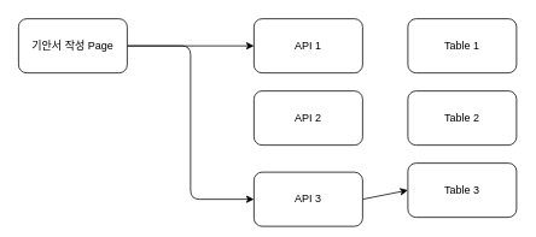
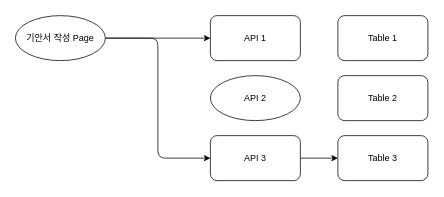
  <mxCell id="0" />
  <mxCell id="1" parent="0" />
  <mxCell id="2" style="edgeStyle=none;html=1;exitX=1;exitY=0.5;exitDx=0;exitDy=0;" parent="1" source="4" target="5" edge="1"><mxGeometry relative="1" as="geometry" /></mxCell>
  <mxCell id="3" style="edgeStyle=orthogonalEdgeStyle;html=1;exitX=1;exitY=0.5;exitDx=0;exitDy=0;entryX=0;entryY=0.5;entryDx=0;entryDy=0;" parent="1" source="4" target="8" edge="1"><mxGeometry relative="1" as="geometry" /></mxCell>
- <mxCell id="4" value="기안서 작성 Page" style="rounded=1;whiteSpace=wrap;html=1;" parent="1" vertex="1"><mxGeometry x="20" y="20" width="120" height="60" as="geometry" /></mxCell>
+ <mxCell id="4" value="기안서 작성 Page" style="ellipse;whiteSpace=wrap;html=1;" parent="1" vertex="1"><mxGeometry x="20" y="20" width="120" height="60" as="geometry" /></mxCell>
  <mxCell id="5" value="API 1" style="rounded=1;whiteSpace=wrap;html=1;" parent="1" vertex="1"><mxGeometry x="280" y="20" width="120" height="60" as="geometry" /></mxCell>
- <mxCell id="6" value="API 2" style="rounded=1;whiteSpace=wrap;html=1;" parent="1" vertex="1"><mxGeometry x="280" y="100" width="120" height="60" as="geometry" /></mxCell>
+ <mxCell id="6" value="API 2" style="ellipse;whiteSpace=wrap;html=1;" parent="1" vertex="1"><mxGeometry x="280" y="100" width="120" height="60" as="geometry" /></mxCell>
  <mxCell id="7" style="edgeStyle=none;html=1;exitX=1;exitY=0.5;exitDx=0;exitDy=0;entryX=0;entryY=0.5;entryDx=0;entryDy=0;" parent="1" source="8" target="11" edge="1"><mxGeometry relative="1" as="geometry" /></mxCell>
- <mxCell id="8" value="API 3" style="rounded=1;whiteSpace=wrap;html=1;" parent="1" vertex="1"><mxGeometry x="280" y="190" width="120" height="60" as="geometry" /></mxCell>
+ <mxCell id="8" value="API 3" style="rounded=1;whiteSpace=wrap;html=1;" parent="1" vertex="1"><mxGeometry x="280" y="180" width="120" height="60" as="geometry" /></mxCell>
  <mxCell id="9" value="Table 1" style="rounded=1;whiteSpace=wrap;html=1;" parent="1" vertex="1"><mxGeometry x="450" y="20" width="120" height="60" as="geometry" /></mxCell>
  <mxCell id="10" value="Table 2" style="rounded=1;whiteSpace=wrap;html=1;" parent="1" vertex="1"><mxGeometry x="450" y="100" width="120" height="60" as="geometry" /></mxCell>
  <mxCell id="11" value="Table 3" style="rounded=1;whiteSpace=wrap;html=1;" parent="1" vertex="1"><mxGeometry x="450" y="180" width="120" height="60" as="geometry" /></mxCell>
